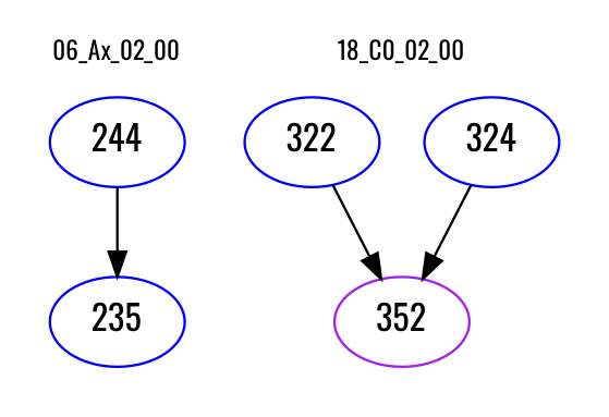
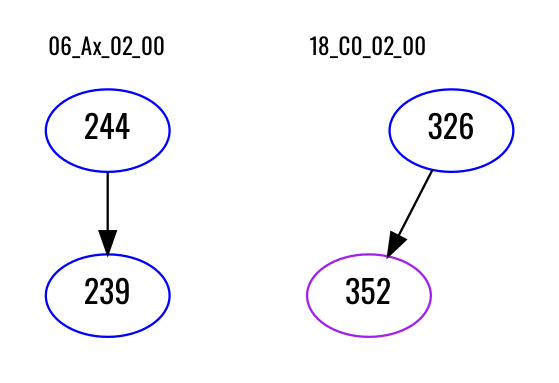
  digraph {
    fontname=Oswald
    node [color=blue fontname=Oswald]
    edge [color=black fontname=Oswald]
    n1 [label=244]
-   n2 [label=235]
-   n3 [label=324]
-   n4 [label=322]
+   n2 [label=239]
+   n3 [label=326]
    n5 [color=purple label=352]
    subgraph cluster_1 {
      color=white
      fontsize=10
      label="06_Ax_02_00"
      n1
      n2
    }
    subgraph cluster_2 {
      color=white
      fontsize=10
      label="18_C0_02_00"
      n3
-     n4
      n5
    }
    n1 -> n2
    n3 -> n5
-   n4 -> n5
  }
